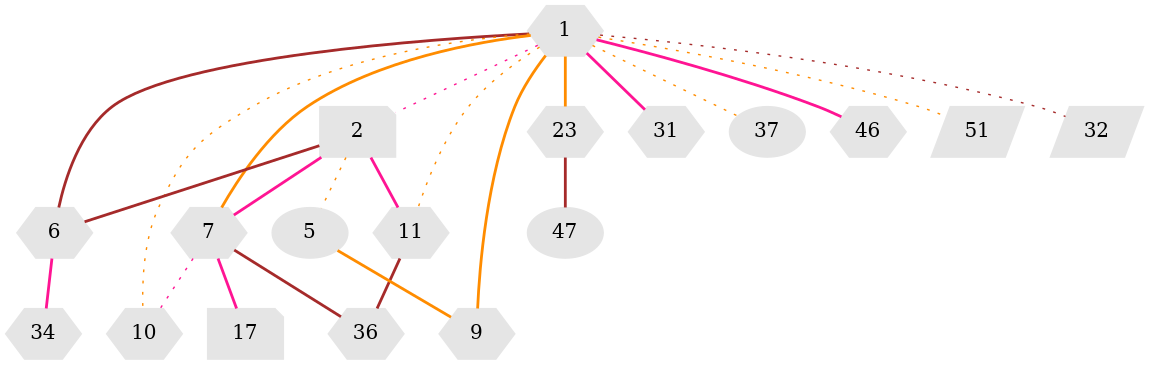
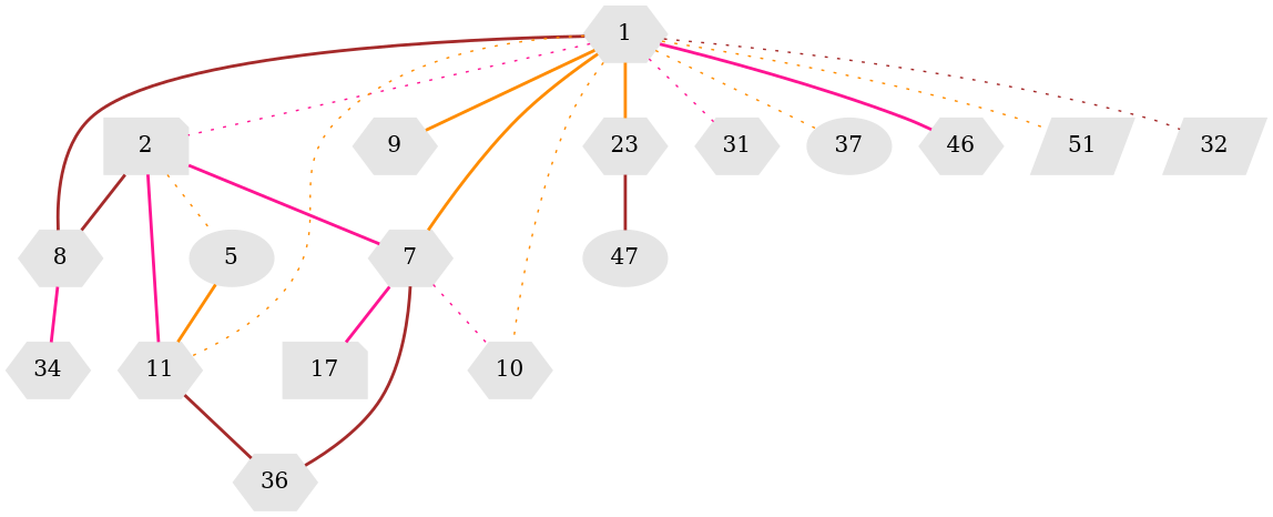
  graph {
    node [color=gray90 shape=hexagon style=filled]
    edge [color=darkorange style=bold]
    1 [super="+26+14+21"]
    2 [shape=note super="+8+25+3+4"]
-   6 [super="+19"]
+   6 [super="+19" label=8]
    7 [super="+15+13+47+35"]
    9 [super="+55"]
    10 [super="+40"]
    11 [super="+24+12+39+42"]
    23 [super="+29+57"]
    31 [super="+43"]
    37 [shape=ellipse super="+45"]
    46
    51 [shape=parallelogram]
    n13 [label=32 shape=parallelogram]
    5 [shape=ellipse super="+20"]
    34
    17 [shape=note]
    n17 [label=36]
    n18 [label=47 shape=ellipse]
    1 -- 2 [color=deeppink style=dotted]
    1 -- 6 [color=brown]
    1 -- 7
    1 -- 9
    1 -- 10 [style=dotted]
    1 -- 11 [style=dotted]
    1 -- 23
-   1 -- 31 [color=deeppink]
+   1 -- 31 [color=deeppink style=dotted]
    1 -- 37 [style=dotted weight=2]
    1 -- 46 [color=deeppink]
    1 -- 51 [style=dotted]
    1 -- n13 [color=brown style=dotted]
    2 -- 6 [color=brown]
    2 -- 7 [color=deeppink]
    2 -- 11 [color=deeppink weight=4]
    2 -- 5 [style=dotted]
    6 -- 34 [color=deeppink]
    7 -- 10 [color=deeppink style=dotted]
    7 -- 17 [color=deeppink]
    7 -- n17 [color=brown]
    11 -- n17 [color=brown]
    23 -- n18 [color=brown]
-   5 -- 9
+   5 -- 11
  }
